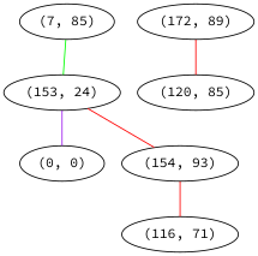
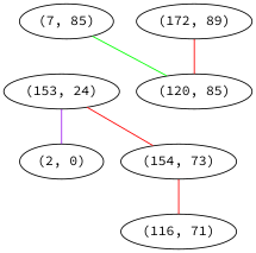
  graph {
    fontname="Source Code Pro"
    node [fontname="Source Code Pro"]
    edge [color=red fontname="Source Code Pro" weight=1]
    "(7, 85)"
    "(153, 24)"
-   "(0, 0)"
-   "(154, 73)" [label="(154, 93)"]
+   "(0, 0)" [label="(2, 0)"]
+   "(154, 73)"
    "(116, 71)"
    "(172, 89)"
    "(120, 85)"
-   "(7, 85)" -- "(153, 24)" [color=green weight=2]
+   "(7, 85)" -- "(120, 85)" [color=green weight=2]
    "(153, 24)" -- "(0, 0)" [color=purple weight=4]
    "(153, 24)" -- "(154, 73)"
    "(154, 73)" -- "(116, 71)"
    "(172, 89)" -- "(120, 85)"
  }
